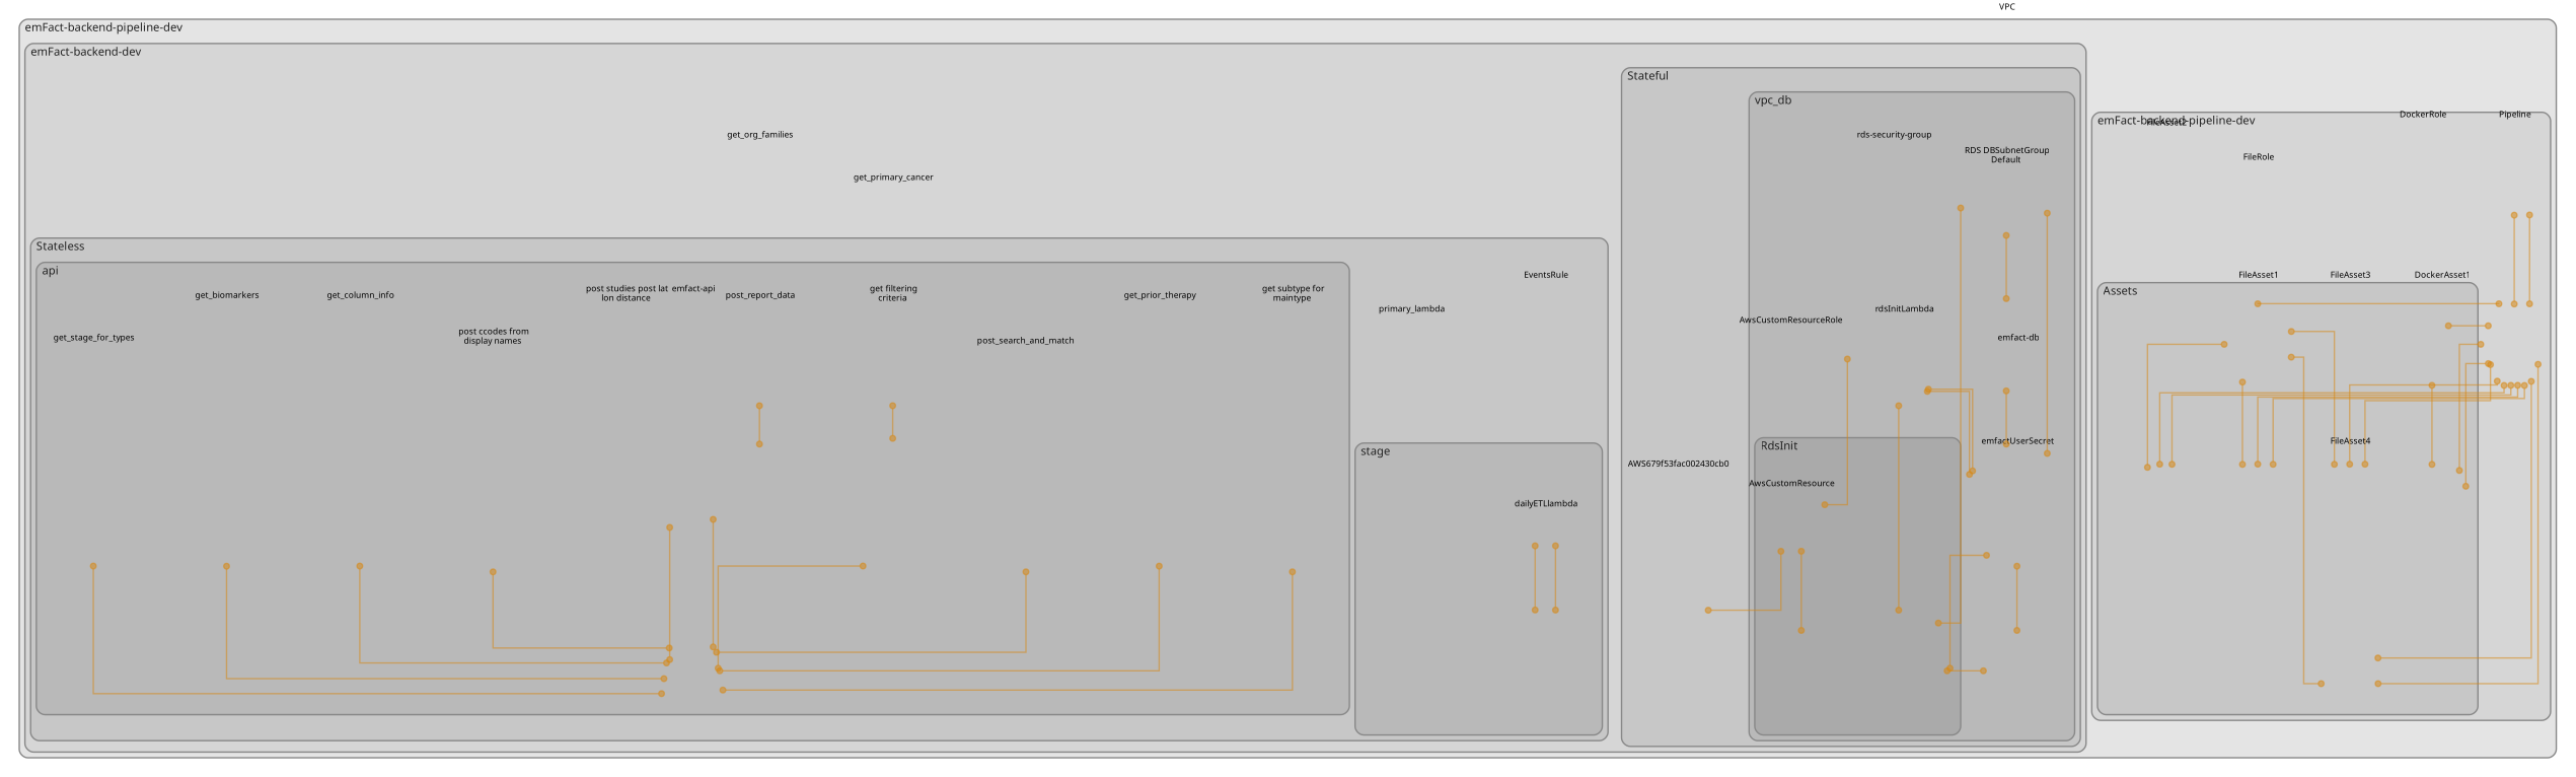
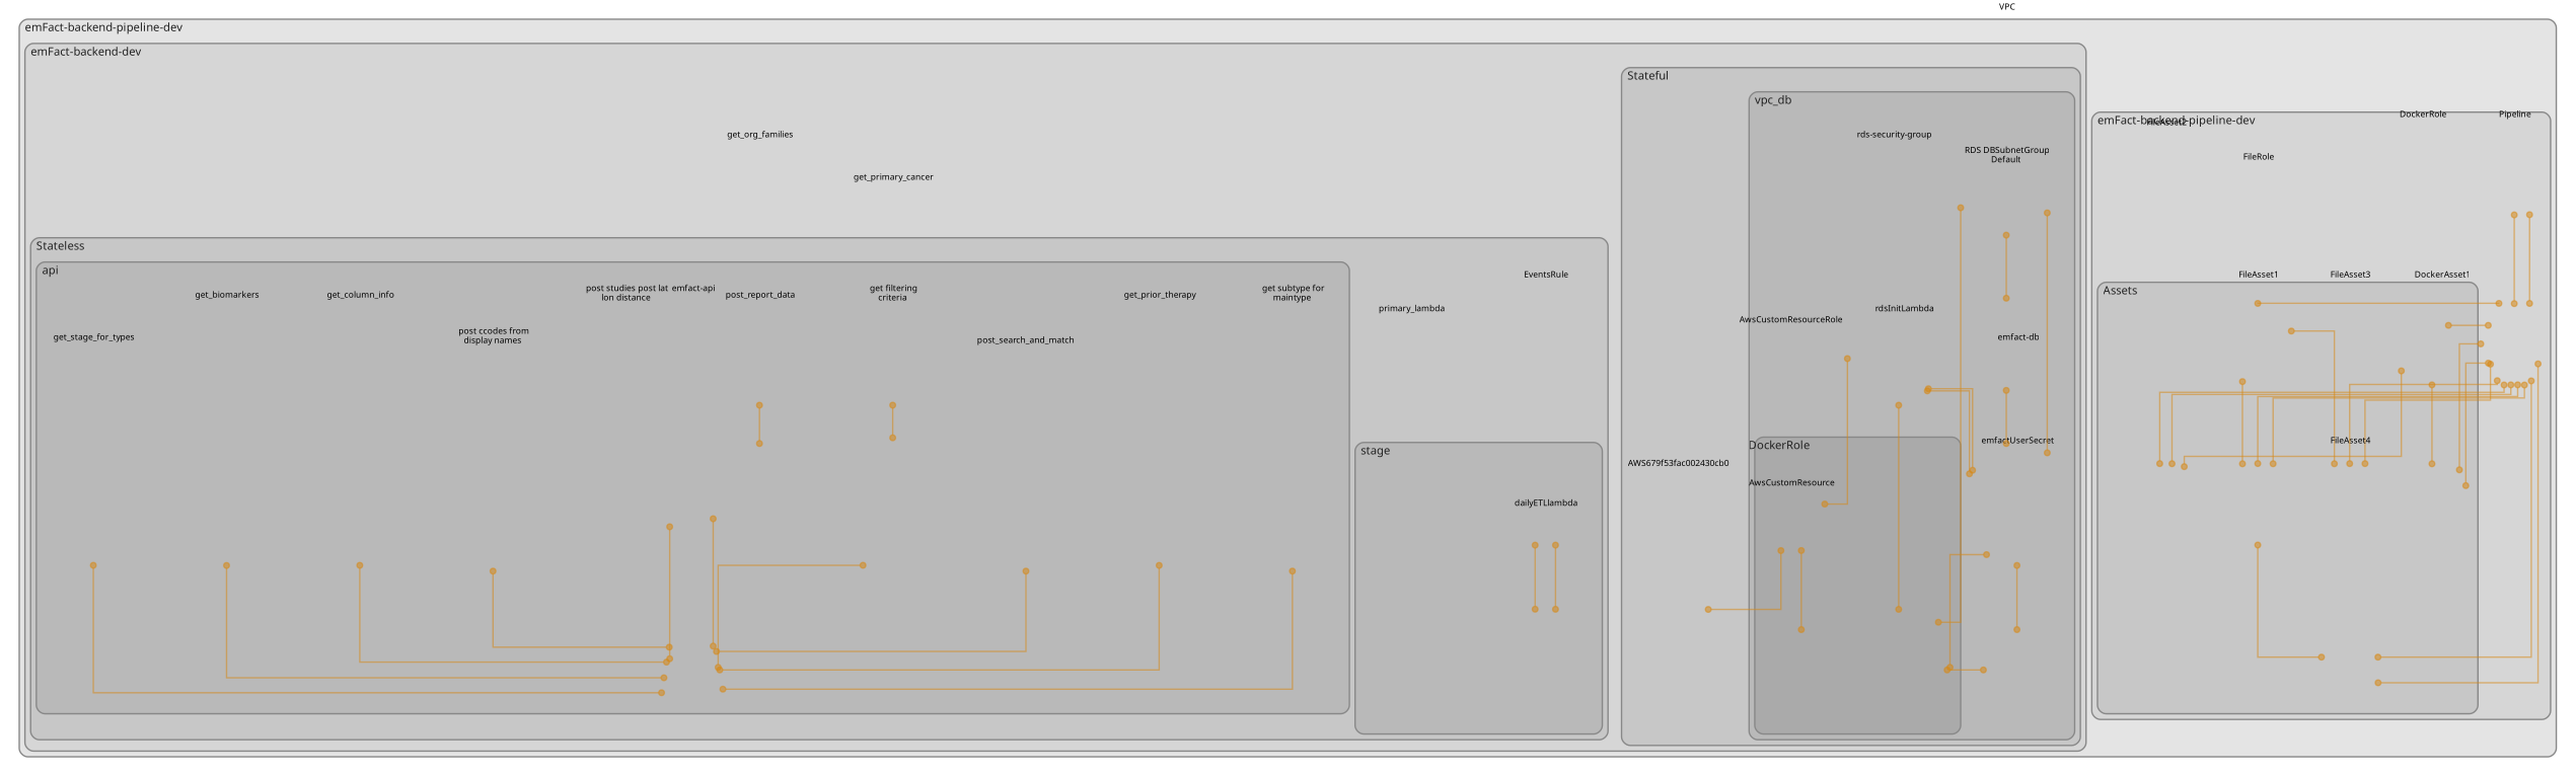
  digraph {
    compound=true
    fontcolor="#222222"
    fontname="Sans-Serif"
    fontsize=15
    nodesep=0.60
    rankdir=BT
    ranksep=0.75
    splines=ortho
    node [color=brown fixedsize=true fontname="Sans-Serif" fontsize=12 labelloc=b margin=8 penwidth=0 shape=hexagon style=rounded]
    edge [arrowhead=dot arrowtail=dot color="#D5871488" dir=both penwidth=2]
    n1 [height=1.466 label=" DockerRole" width=1.2]
    n2 [height=1.466 label=" DockerAsset1" width=1.2]
    n3 [height=1.466 label=" FileRole" shape=octagon width=1.2]
    n4 [height=1.466 label=" FileAsset1" width=1.2]
    n5 [color=teal height=1.466 label=" FileAsset2" shape=trapezium width=1.2]
    n6 [color=teal height=1.466 label=" FileAsset3" width=1.2]
    n7 [height=1.466 label=" FileAsset4" width=1.2]
    n8 [height=1.466 label=" Pipeline" width=1.2]
    n9 [height=1.466 label=" SelfMutation" shape=trapezium width=1.2]
    n10 [height=2.266 label=" rdsInitLambda" shape=trapezium width=2]
    n11 [color=teal height=1.682 label="\nAwsCustomResourceRole" shape=octagon width=1.2]
    n12 [color=teal height=1.466 label=" AwsCustomResource" shape=octagon width=1.2]
    n13 [color=teal height=2.266 label=" VPC" shape=octagon width=2]
    n14 [color=teal height=2.266 label=" rds-security-group" width=2]
    n15 [color=teal height=2.266 label=" emfact-db" shape=octagon width=2]
    n16 [color=teal height=1.466 label=" emfactUserSecret" width=1.2]
    n17 [height=1.682 label=" RDS DBSubnetGroup\nDefault" shape=octagon width=1.2]
    n18 [color=teal height=2.4819999999999998 label="\nAWS679f53fac002430cb0" width=2]
    n19 [color=teal height=2.266 label=" dailyETLlambda" shape=octagon width=2]
    n20 [color=teal height=2.266 label=primary_lambda shape=trapezium width=2]
    n21 [height=1.466 label=" EventsRule" width=1.2]
    n22 [height=1.466 label=" emfact-api" shape=trapezium width=1.2]
    n23 [color=teal height=2.4819999999999998 label=" get filtering\ncriteria" width=2]
    n24 [color=teal height=2.4819999999999998 label="\npost_search_and_match" shape=octagon width=2]
    n25 [height=2.266 label=" get_prior_therapy" width=2]
    n26 [color=teal height=2.266 label=" get_primary_cancer" shape=octagon width=2]
    n27 [height=2.4819999999999998 label=" get subtype for\nmaintype" width=2]
    n28 [color=teal height=2.266 label=" get_stage_for_types" shape=octagon width=2]
    n29 [color=teal height=2.266 label=" get_biomarkers" width=2]
    n30 [height=2.266 label=" get_column_info" width=2]
    n31 [height=2.4819999999999998 label=" post ccodes from\ndisplay names" shape=octagon width=2]
    n32 [height=2.4819999999999998 label=" post studies post lat\nlon distance" width=2]
    n33 [color=teal height=2.266 label=" get_org_families" width=2]
    n34 [height=2.266 label=" post_report_data" width=2]
    subgraph sub_1 {
      subgraph cluster_2 {
        fillcolor="#e4e4e4"
        fontsize=16
        label="emFact-backend-pipeline-dev"
        labeljust=l
        labelloc=b
        pencolor="#888888"
        penwidth=2
        style="filled,rounded"
        subgraph cluster_3 {
          fillcolor="#d6d6d6"
          fontsize=16
          label="emFact-backend-pipeline-dev"
          labeljust=l
          labelloc=b
          pencolor="#888888"
          penwidth=2
          style="filled,rounded"
          n8
          n9
          subgraph cluster_4 {
            fillcolor="#c7c7c7"
            fontsize=16
            label=Assets
            labeljust=l
            labelloc=b
            pencolor="#888888"
            penwidth=2
            style="filled,rounded"
            n1
            n2
            n3
            n4
            n5
            n6
            n7
          }
        }
        subgraph cluster_5 {
          fillcolor="#d6d6d6"
          fontsize=16
          label="emFact-backend-dev"
          labeljust=l
          labelloc=b
          pencolor="#888888"
          penwidth=2
          style="filled,rounded"
          subgraph cluster_6 {
            fillcolor="#c7c7c7"
            fontsize=16
            label=Stateful
            labeljust=l
            labelloc=b
            pencolor="#888888"
            penwidth=2
            style="filled,rounded"
            n18
            subgraph cluster_7 {
              fillcolor="#b9b9b9"
              fontsize=16
              label=vpc_db
              labeljust=l
              labelloc=b
              pencolor="#888888"
              penwidth=2
              style="filled,rounded"
              n13
              n14
              n15
              n16
              n17
              subgraph cluster_8 {
                fillcolor="#aaaaaa"
                fontsize=16
-               label=RdsInit
+               label=DockerRole
                labeljust=l
                labelloc=b
                pencolor="#888888"
                penwidth=2
                style="filled,rounded"
                n10
                n11
                n12
              }
            }
          }
          subgraph cluster_9 {
            fillcolor="#c7c7c7"
            fontsize=16
            label=Stateless
            labeljust=l
            labelloc=b
            pencolor="#888888"
            penwidth=2
            style="filled,rounded"
            subgraph cluster_10 {
              fillcolor="#b9b9b9"
              fontsize=16
              label=stage
              labeljust=l
              labelloc=b
              pencolor="#888888"
              penwidth=2
              style="filled,rounded"
              n19
              n20
              n21
            }
            subgraph cluster_11 {
              fillcolor="#b9b9b9"
              fontsize=16
              label=api
              labeljust=l
              labelloc=b
              pencolor="#888888"
              penwidth=2
              style="filled,rounded"
              n22
              n23
              n24
              n25
              n26
              n27
              n28
              n29
              n30
              n31
              n32
              n33
              n34
            }
          }
        }
      }
    }
    n1 -> n8
    n2 -> n1
    n2 -> n8
    n3 -> n8
    n4 -> n3
    n4 -> n8
-   n5 -> n3
+   n5 -> n1
    n5 -> n8
    n6 -> n3
    n6 -> n8
-   n7 -> n3
+   n7 -> n4
    n7 -> n8
    n8 -> n2
    n8 -> n4
    n8 -> n5
    n8 -> n6
    n8 -> n7
    n8 -> n9
    n9 -> n8
    n10 -> n13
    n10 -> n14
    n10 -> n15
    n10 -> n16
    n12 -> n11
    n14 -> n11
    n14 -> n15
    n15 -> n13
    n15 -> n14
    n15 -> n17
    n16 -> n15
    n17 -> n13
    n18 -> n11
    n19 -> n21
    n21 -> n19
    n22 -> n23
    n22 -> n24
    n22 -> n25
    n22 -> n27
    n22 -> n28
    n22 -> n29
    n22 -> n30
    n22 -> n31
    n22 -> n32
    n22 -> n34
    n23 -> n26
    n34 -> n33
  }
